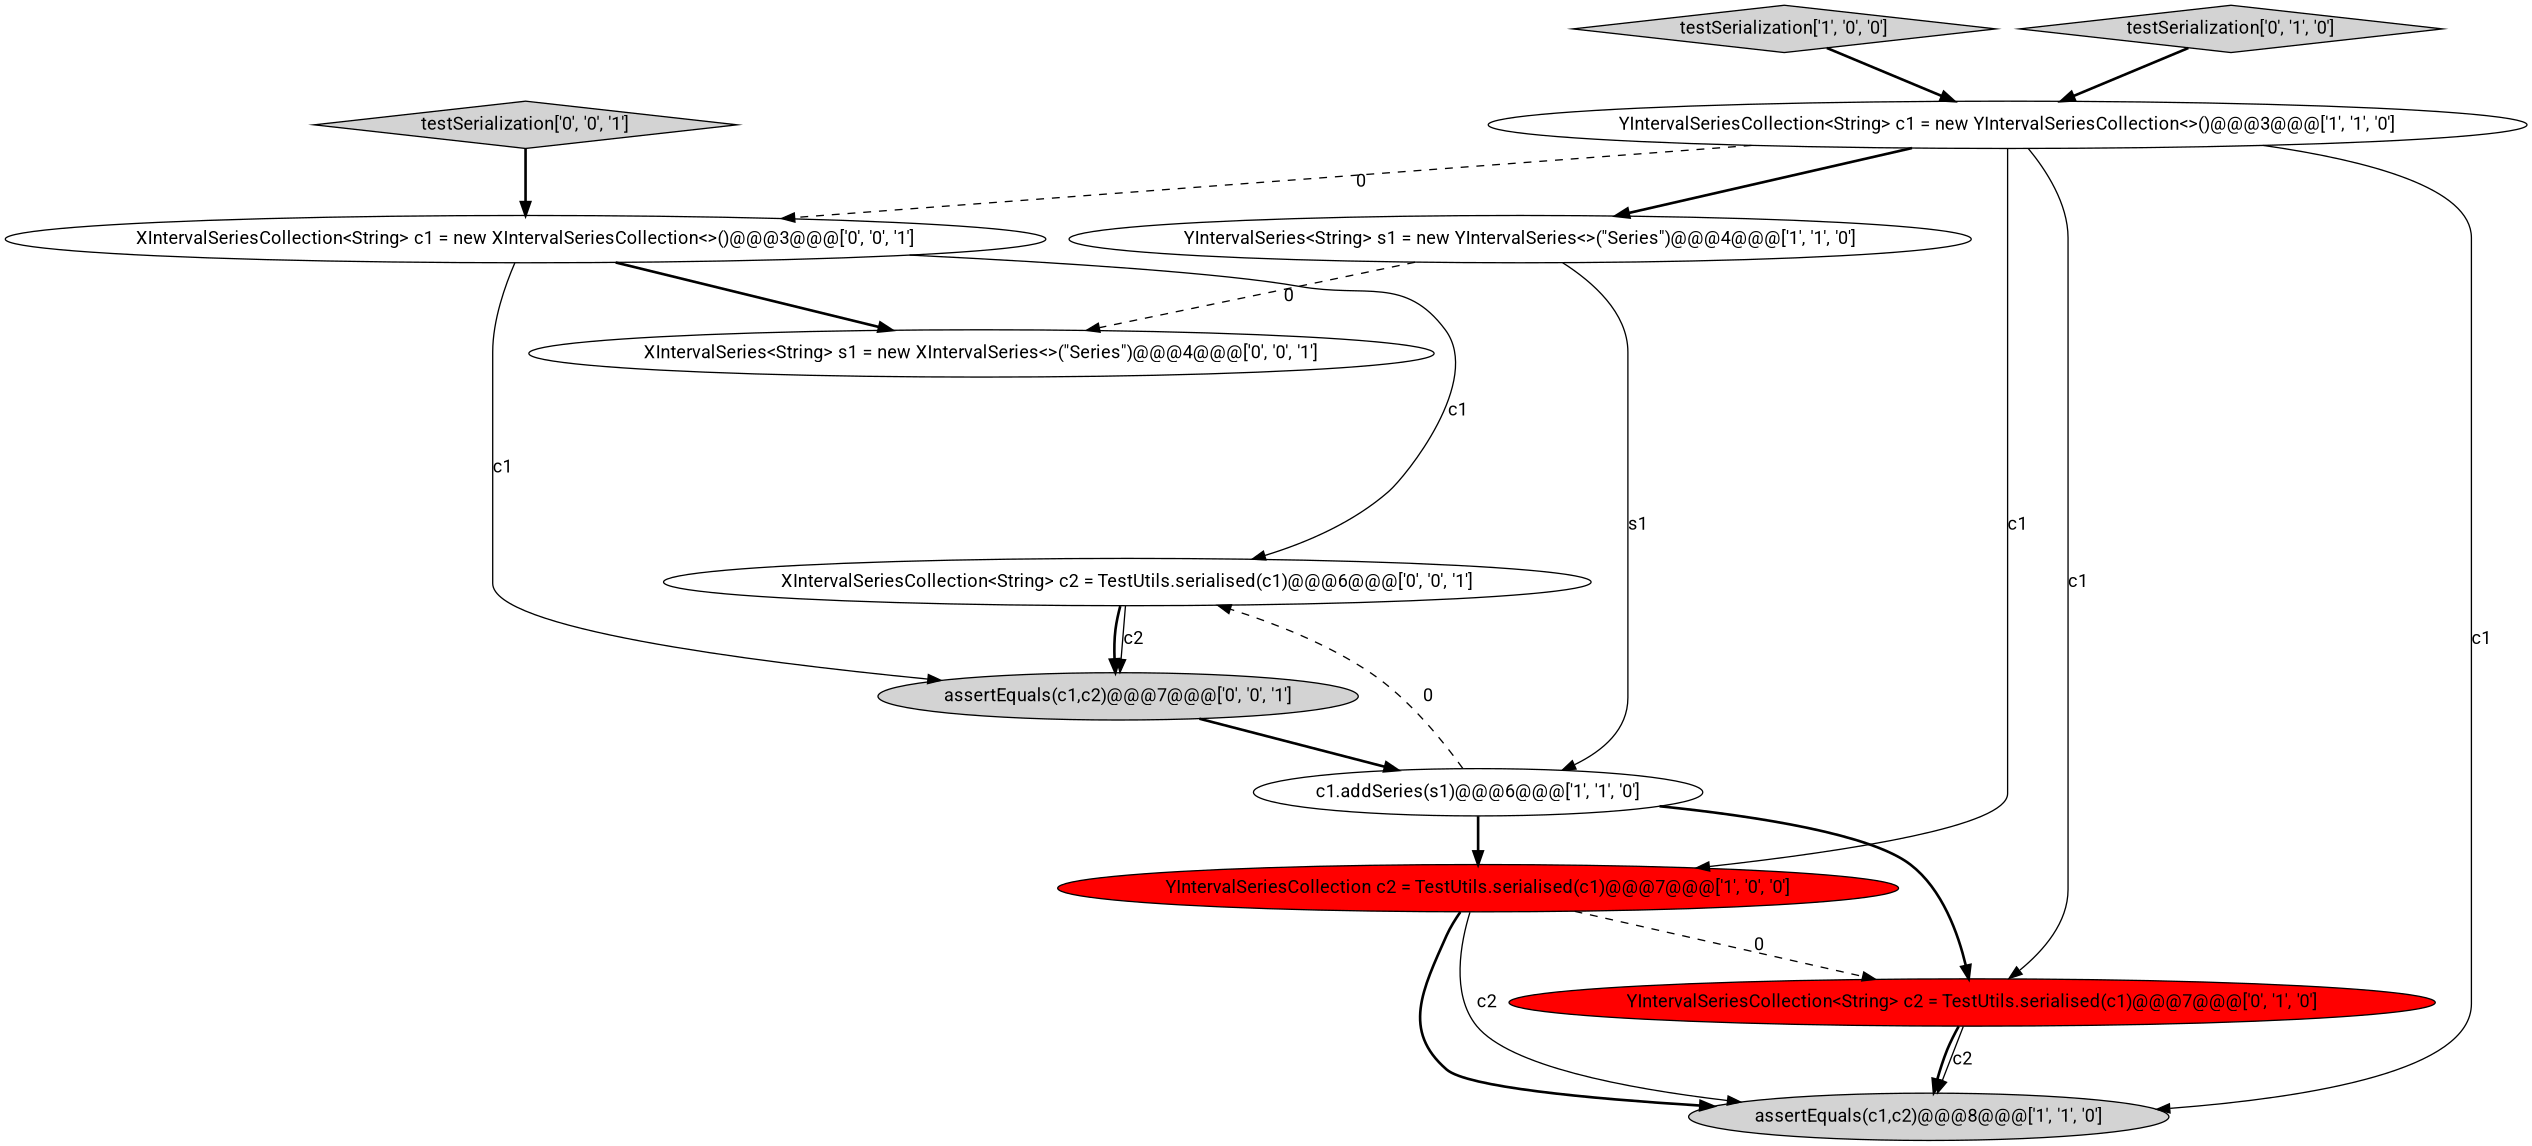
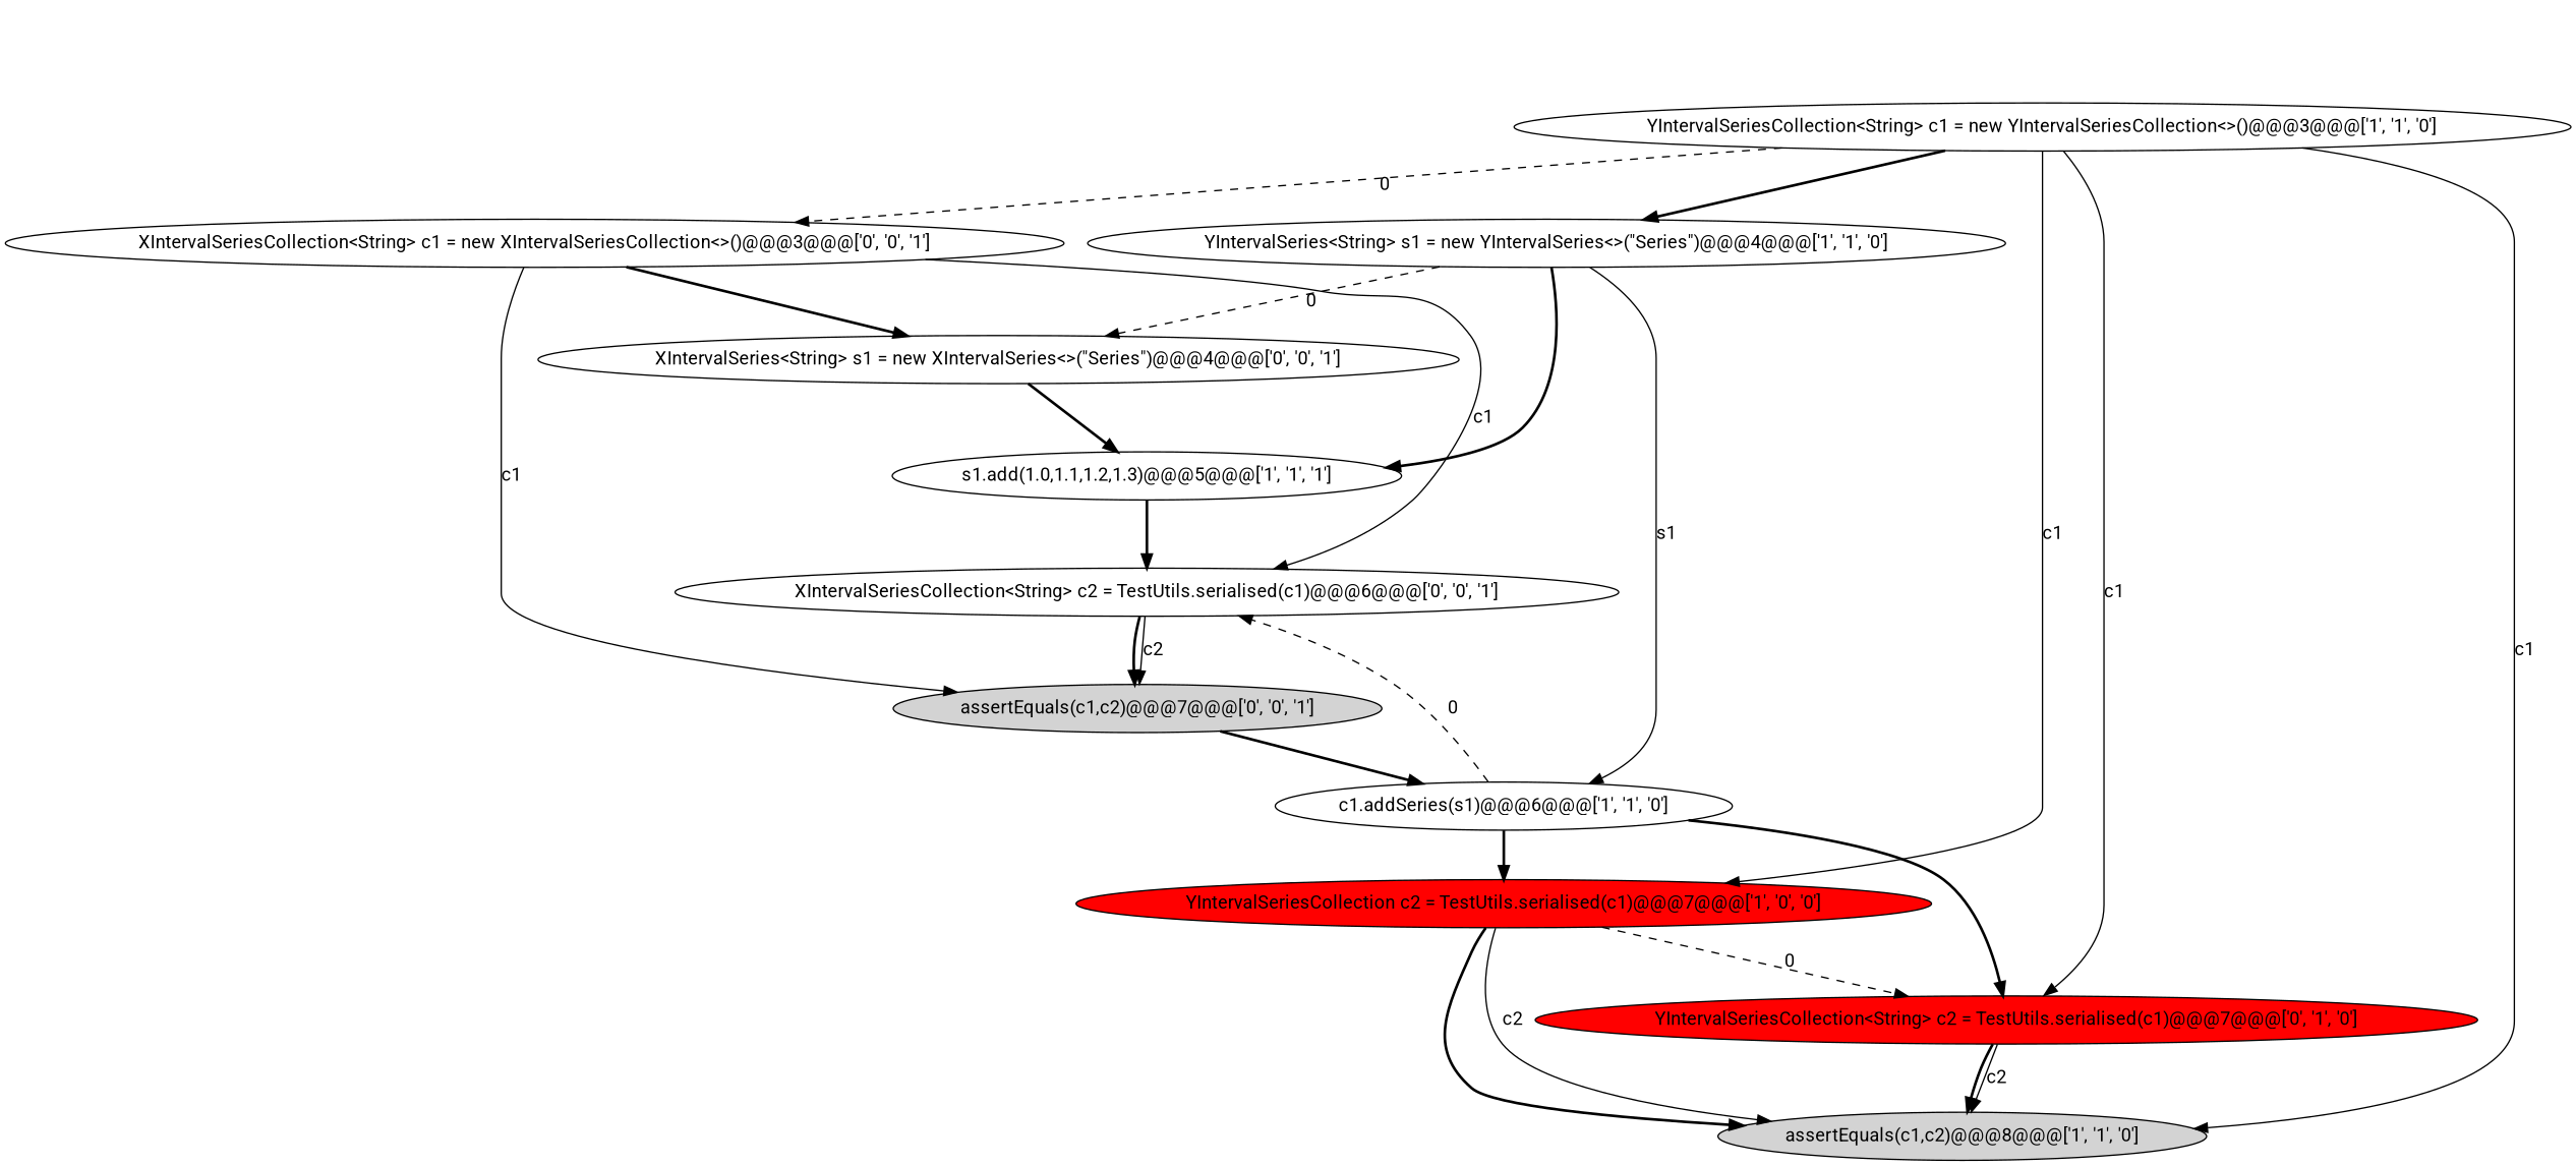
  digraph {
    fontname=Roboto
    node [fillcolor=white fontname=Roboto shape=ellipse style=filled]
    edge [fontname=Roboto style=bold]
    n1 [label="YIntervalSeries<String> s1 = new YIntervalSeries<>(\"Series\")@@@4@@@['1', '1', '0']"]
+   n2 [label="s1.add(1.0,1.1,1.2,1.3)@@@5@@@['1', '1', '1']"]
    n3 [label="c1.addSeries(s1)@@@6@@@['1', '1', '0']"]
    n4 [label="XIntervalSeries<String> s1 = new XIntervalSeries<>(\"Series\")@@@4@@@['0', '0', '1']"]
    n5 [label="XIntervalSeriesCollection<String> c2 = TestUtils.serialised(c1)@@@6@@@['0', '0', '1']"]
    n6 [fillcolor=red label="YIntervalSeriesCollection<String> c2 = TestUtils.serialised(c1)@@@7@@@['0', '1', '0']"]
    n7 [fillcolor=red label="YIntervalSeriesCollection c2 = TestUtils.serialised(c1)@@@7@@@['1', '0', '0']"]
    n8 [fillcolor=lightgray label="assertEquals(c1,c2)@@@7@@@['0', '0', '1']"]
    n9 [fillcolor=lightgray label="assertEquals(c1,c2)@@@8@@@['1', '1', '0']"]
    n10 [label="XIntervalSeriesCollection<String> c1 = new XIntervalSeriesCollection<>()@@@3@@@['0', '0', '1']"]
    n11 [label="YIntervalSeriesCollection<String> c1 = new YIntervalSeriesCollection<>()@@@3@@@['1', '1', '0']"]
-   n12 [fillcolor=lightgray label="testSerialization['0', '0', '1']" shape=diamond]
-   n13 [fillcolor=lightgray label="testSerialization['1', '0', '0']" shape=diamond]
-   n14 [fillcolor=lightgray label="testSerialization['0', '1', '0']" shape=diamond]
+   n1 -> n2
    n1 -> n3 [label=s1 style=solid]
    n1 -> n4 [label=0 style=dashed]
+   n2 -> n5
    n3 -> n5 [label=0 style=dashed]
    n3 -> n6
    n3 -> n7
+   n4 -> n2
    n5 -> n8
    n5 -> n8 [label=c2 style=solid]
    n6 -> n9
    n6 -> n9 [label=c2 style=solid]
    n7 -> n6 [label=0 style=dashed]
    n7 -> n9
    n7 -> n9 [label=c2 style=solid]
    n8 -> n3
    n10 -> n4
    n10 -> n5 [label=c1 style=solid]
    n10 -> n8 [label=c1 style=solid]
    n11 -> n1
    n11 -> n6 [label=c1 style=solid]
    n11 -> n7 [label=c1 style=solid]
    n11 -> n9 [label=c1 style=solid]
    n11 -> n10 [label=0 style=dashed]
-   n12 -> n10
-   n13 -> n11
-   n14 -> n11
  }
